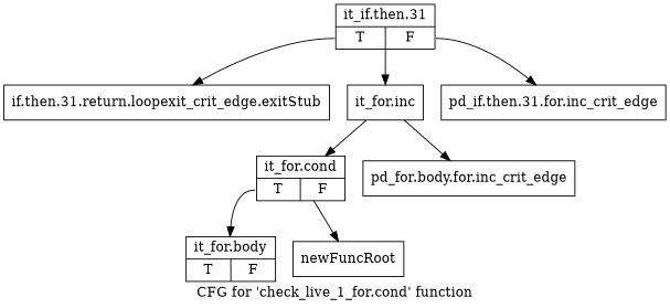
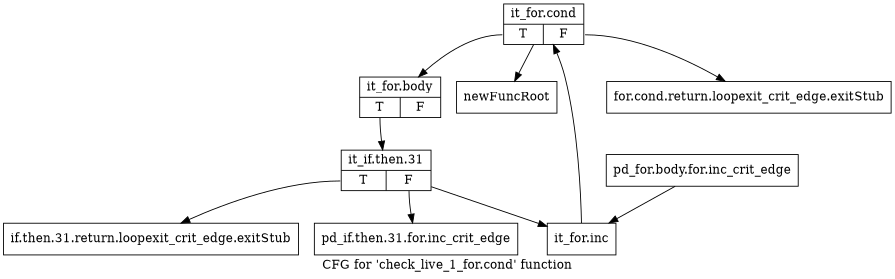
  digraph {
    label="CFG for 'check_live_1_for.cond' function"
    node [shape=record]
    n1 [label="{newFuncRoot}"]
    n2 [label="{it_for.cond|{<s0>T|<s1>F}}"]
+   n3 [label="{for.cond.return.loopexit_crit_edge.exitStub}"]
    n4 [label="{it_for.body|{<s0>T|<s1>F}}"]
    n5 [label="{it_if.then.31|{<s0>T|<s1>F}}"]
    n6 [label="{if.then.31.return.loopexit_crit_edge.exitStub}"]
    n7 [label="{pd_if.then.31.for.inc_crit_edge}"]
    n8 [label="{it_for.inc}"]
    n9 [label="{pd_for.body.for.inc_crit_edge}"]
    n2 -> n1
+   n2 -> n3 [tailport=s1]
    n2 -> n4 [tailport=s0]
+   n4 -> n5 [tailport=s0]
    n5 -> n6 [tailport=s0]
    n5 -> n7 [tailport=s1]
    n5 -> n8
    n8 -> n2
-   n8 -> n9
+   n9 -> n8
  }
